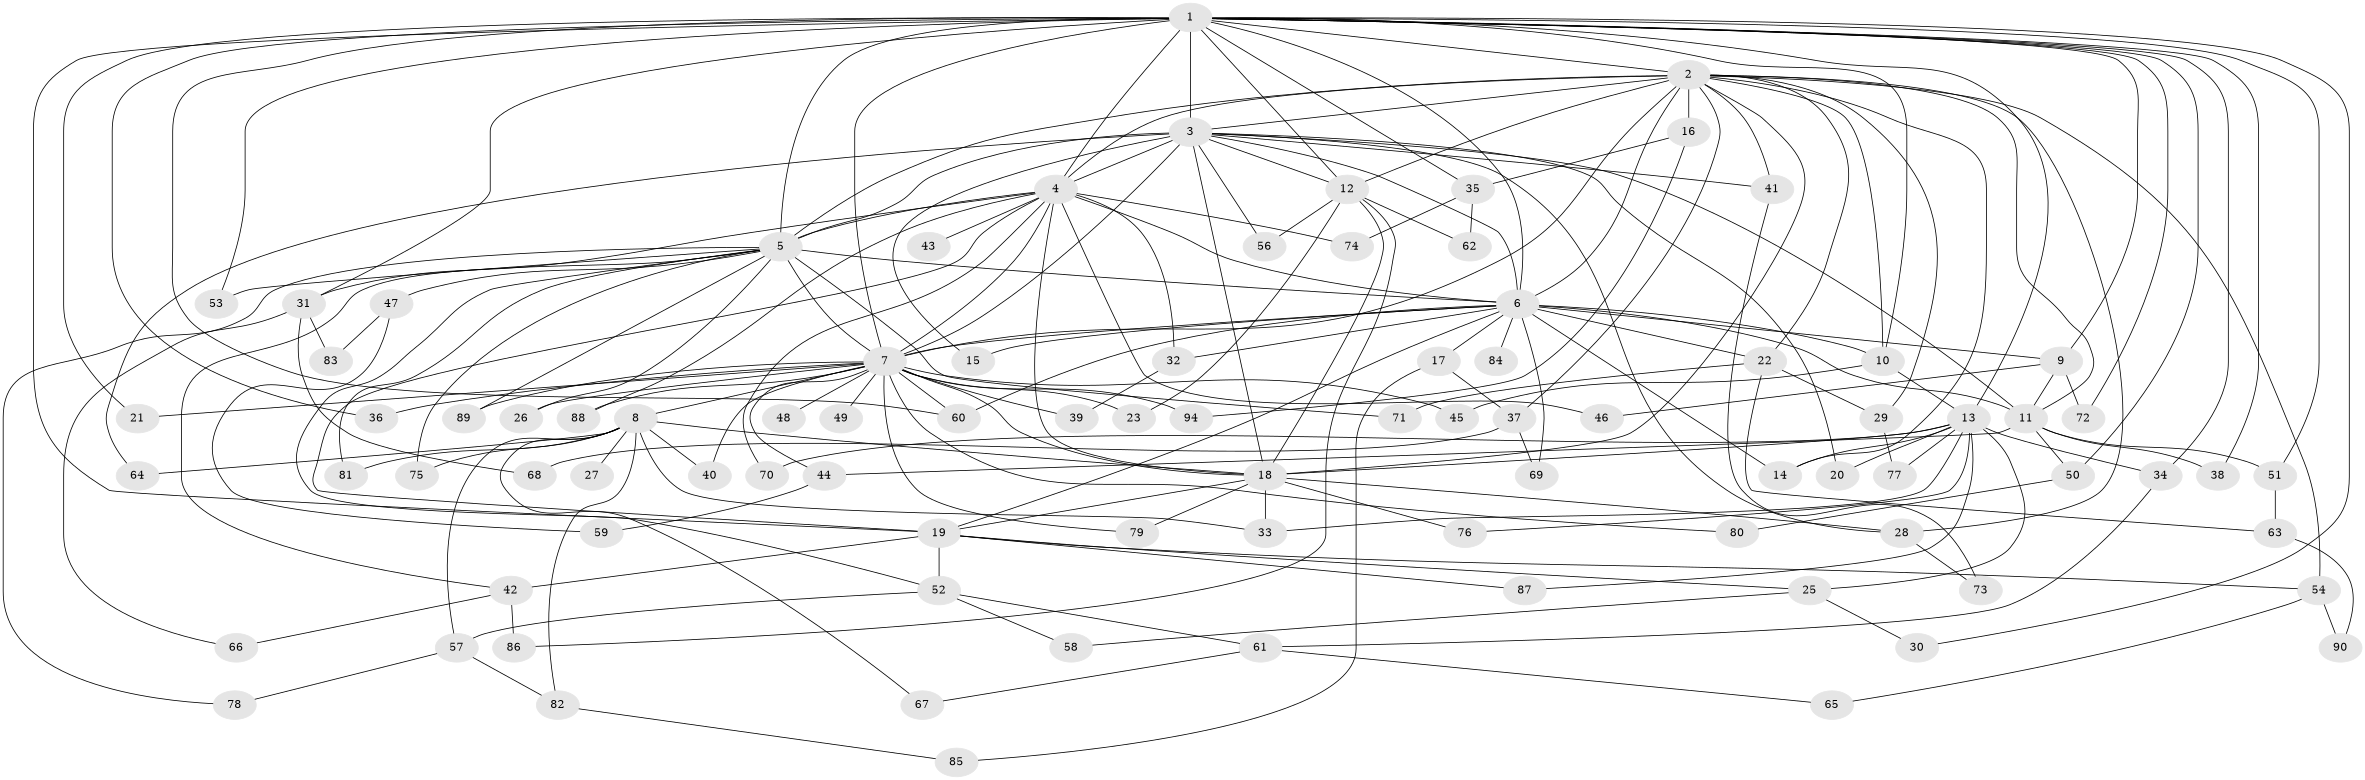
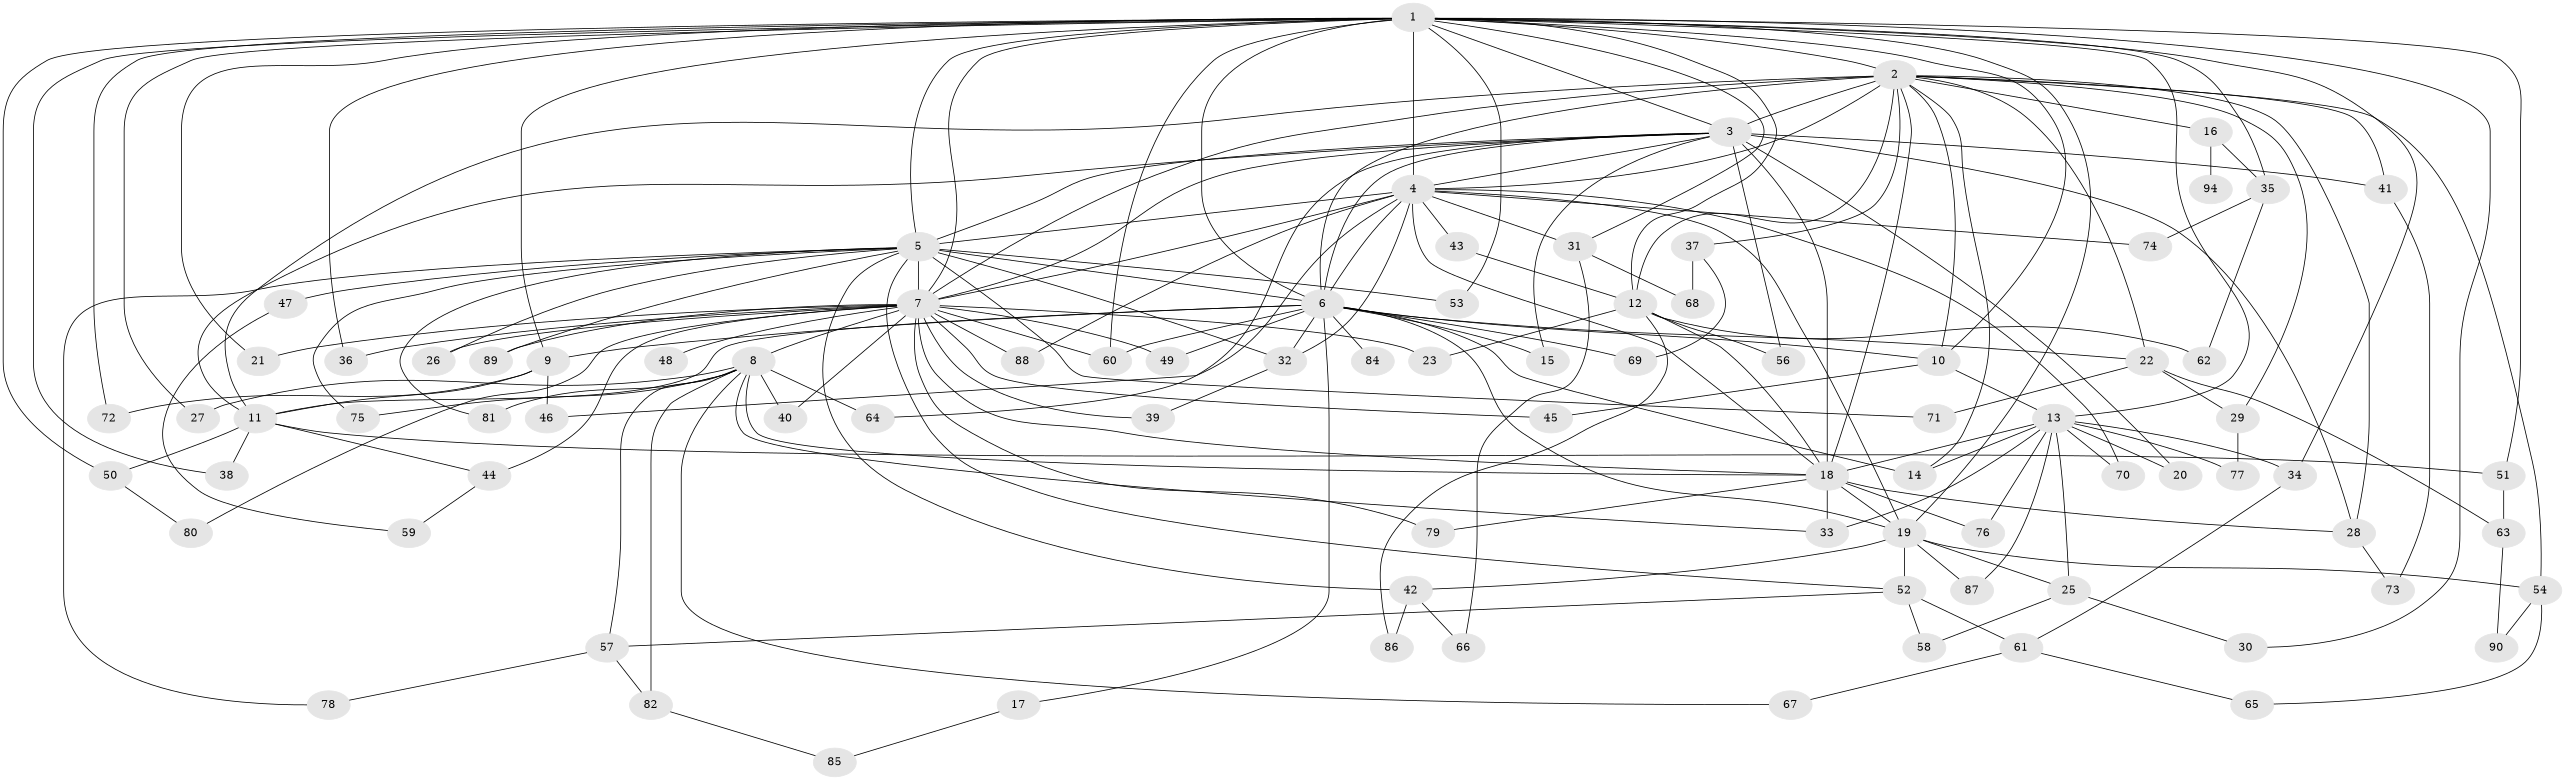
  graph {
    node [color=gray90 style=filled]
    edge [weight=1.0]
    1
    2
    3
    4
    5
    6
    7
    9
    10
    12
    13
    19
    21
    27
    30
    31
    34
    35
    36
    38
    50
    51
    53
    60
    72
    11
    14
    16
    18
    22
    28
    29
    37
    41
    54
    15
    20
    56
    64
    32
    43
    46
    70
    74
    88
    26
    42
    47
    52
    71
    75
    78
    81
    89
    17
    69
    84
    8
    23
    n60 [label=94]
    39
    40
    44
    45
    48
    49
    79
    80
    62
    86
    33
    25
    76
    77
    87
    66
    68
-   83
    61
    63
    73
    65
    90
    57
    67
    82
    59
    58
    85
    1 -- 2 [weight=2.0]
    1 -- 3 [weight=4.0]
    1 -- 4 [weight=3.0]
    1 -- 5 [weight=4.0]
    1 -- 6 [weight=2.0]
    1 -- 7 [weight=2.0]
    1 -- 9
    1 -- 10
    1 -- 12
    1 -- 13
    1 -- 19
    1 -- 21
+   1 -- 27
    1 -- 30
    1 -- 31
    1 -- 34
    1 -- 35
    1 -- 36
    1 -- 38
    1 -- 50
    1 -- 51
    1 -- 53
    1 -- 60
    1 -- 72
    2 -- 3 [weight=2.0]
    2 -- 4
-   2 -- 5 [weight=2.0]
+   32 -- 5 [weight=2.0]
    2 -- 6
    2 -- 7 [weight=2.0]
    2 -- 10
    2 -- 12
    2 -- 11
    2 -- 14 [weight=2.0]
    2 -- 16
    2 -- 18
    2 -- 22
    2 -- 28
    2 -- 29
    2 -- 37
    2 -- 41
    2 -- 54
    3 -- 4 [weight=2.0]
    3 -- 5 [weight=4.0]
    3 -- 6 [weight=2.0]
    3 -- 7 [weight=3.0]
-   3 -- 12 [weight=2.0]
+   43 -- 12 [weight=2.0]
    3 -- 11 [weight=2.0]
    3 -- 18 [weight=15.0]
    3 -- 28
    3 -- 41
    3 -- 15
    3 -- 20
    3 -- 56
    3 -- 64
    4 -- 5 [weight=3.0]
    4 -- 6
    4 -- 7
    4 -- 19
    4 -- 31
    4 -- 18 [weight=2.0]
    4 -- 32
    4 -- 43
    4 -- 46
    4 -- 70
    4 -- 74
    4 -- 88
    5 -- 6 [weight=3.0]
    5 -- 7 [weight=3.0]
    5 -- 53
    5 -- 26
    5 -- 42
    5 -- 47 [weight=2.0]
    5 -- 52
    5 -- 71
    5 -- 75
    5 -- 78
    5 -- 81
    5 -- 89
-   6 -- 7
+   6 -- 49
    6 -- 9
    6 -- 10
    6 -- 19
    6 -- 60
    6 -- 11
    6 -- 14
    6 -- 22
    6 -- 15
    6 -- 32
    6 -- 17
    6 -- 69
    6 -- 84
    7 -- 21
    7 -- 36
    7 -- 60
    7 -- 18 [weight=4.0]
    7 -- 88
    7 -- 26
    7 -- 89
    7 -- 8
    7 -- 23
-   7 -- n60
    7 -- 39
    7 -- 40
    7 -- 44
    7 -- 45
    7 -- 48
    7 -- 49
    7 -- 79
    7 -- 80
    9 -- 72
    9 -- 11
    9 -- 46
    10 -- 13
    10 -- 45
    12 -- 18 [weight=2.0]
    12 -- 56
    12 -- 23
    12 -- 62
    12 -- 86
    13 -- 34
    13 -- 14
    13 -- 18
    13 -- 20
    13 -- 70
    13 -- 33
    13 -- 25
    13 -- 76
    13 -- 77
    13 -- 87
    19 -- 54
    19 -- 42
    19 -- 52
    19 -- 25
    19 -- 87
    31 -- 66
    31 -- 68
-   31 -- 83
    34 -- 61
    35 -- 74
    35 -- 62
    50 -- 80
    51 -- 63
    11 -- 38
    11 -- 50
    11 -- 51
    11 -- 44
    16 -- 35
    16 -- n60
    18 -- 19
    18 -- 28
    18 -- 79
    18 -- 33
    18 -- 76
    22 -- 29
    22 -- 71
    22 -- 63
    28 -- 73
    29 -- 77
    37 -- 69
    37 -- 68
    41 -- 73
    54 -- 65
    54 -- 90
    32 -- 39
    42 -- 86
    42 -- 66
-   47 -- 83
    47 -- 59
    52 -- 61
    52 -- 57
    52 -- 58
-   17 -- 37
    17 -- 85
    8 -- 27
    8 -- 18 [weight=2.0]
    8 -- 64
    8 -- 75
    8 -- 81
    8 -- 40
    8 -- 33
    8 -- 57
    8 -- 67
    8 -- 82
    44 -- 59
    25 -- 30
    25 -- 58
    61 -- 65
    61 -- 67
    63 -- 90
    57 -- 78
    57 -- 82
    82 -- 85
  }
